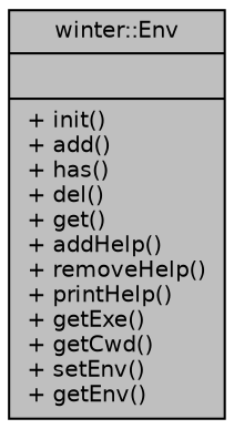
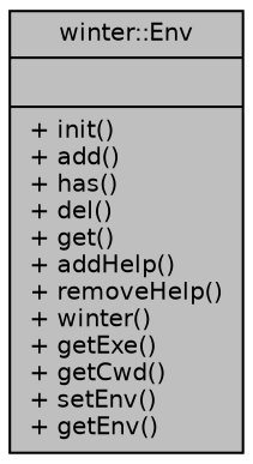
  digraph {
-   n1 [color=black fillcolor=grey75 fontcolor=black fontname=Helvetica fontsize=10 height=0.2 label="{winter::Env\n||+ init()\l+ add()\l+ has()\l+ del()\l+ get()\l+ addHelp()\l+ removeHelp()\l+ printHelp()\l+ getExe()\l+ getCwd()\l+ setEnv()\l+ getEnv()\l}" shape=record style=filled width=0.4]
+   n1 [color=black fillcolor=grey75 fontcolor=black fontname=Helvetica fontsize=10 height=0.2 label="{winter::Env\n||+ init()\l+ add()\l+ has()\l+ del()\l+ get()\l+ addHelp()\l+ removeHelp()\l+ winter()\l+ getExe()\l+ getCwd()\l+ setEnv()\l+ getEnv()\l}" shape=record style=filled width=0.4]
  }
